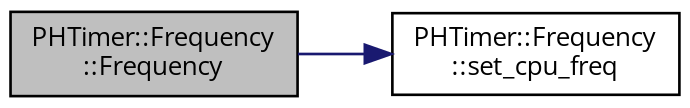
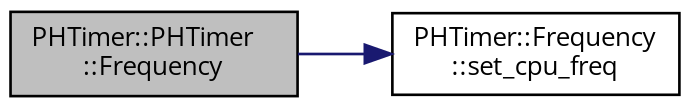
  digraph {
    rankdir=LR
    fontname="Open Sans"
    node [color=black fontname="Open Sans" fontsize=10 shape=record]
-   n1 [fillcolor=grey75 fontcolor=black height=0.2 label="PHTimer::Frequency\l::Frequency" style=filled width=0.4]
+   n1 [fillcolor=grey75 fontcolor=black height=0.2 label="PHTimer::PHTimer\l::Frequency" style=filled width=0.4]
    n2 [height=0.2 label="PHTimer::Frequency\l::set_cpu_freq" width=0.4]
    n1 -> n2 [color=midnightblue fontname="Open Sans" fontsize=10 labelfontname=FreeSans labelfontsize=10 style=solid]
  }
